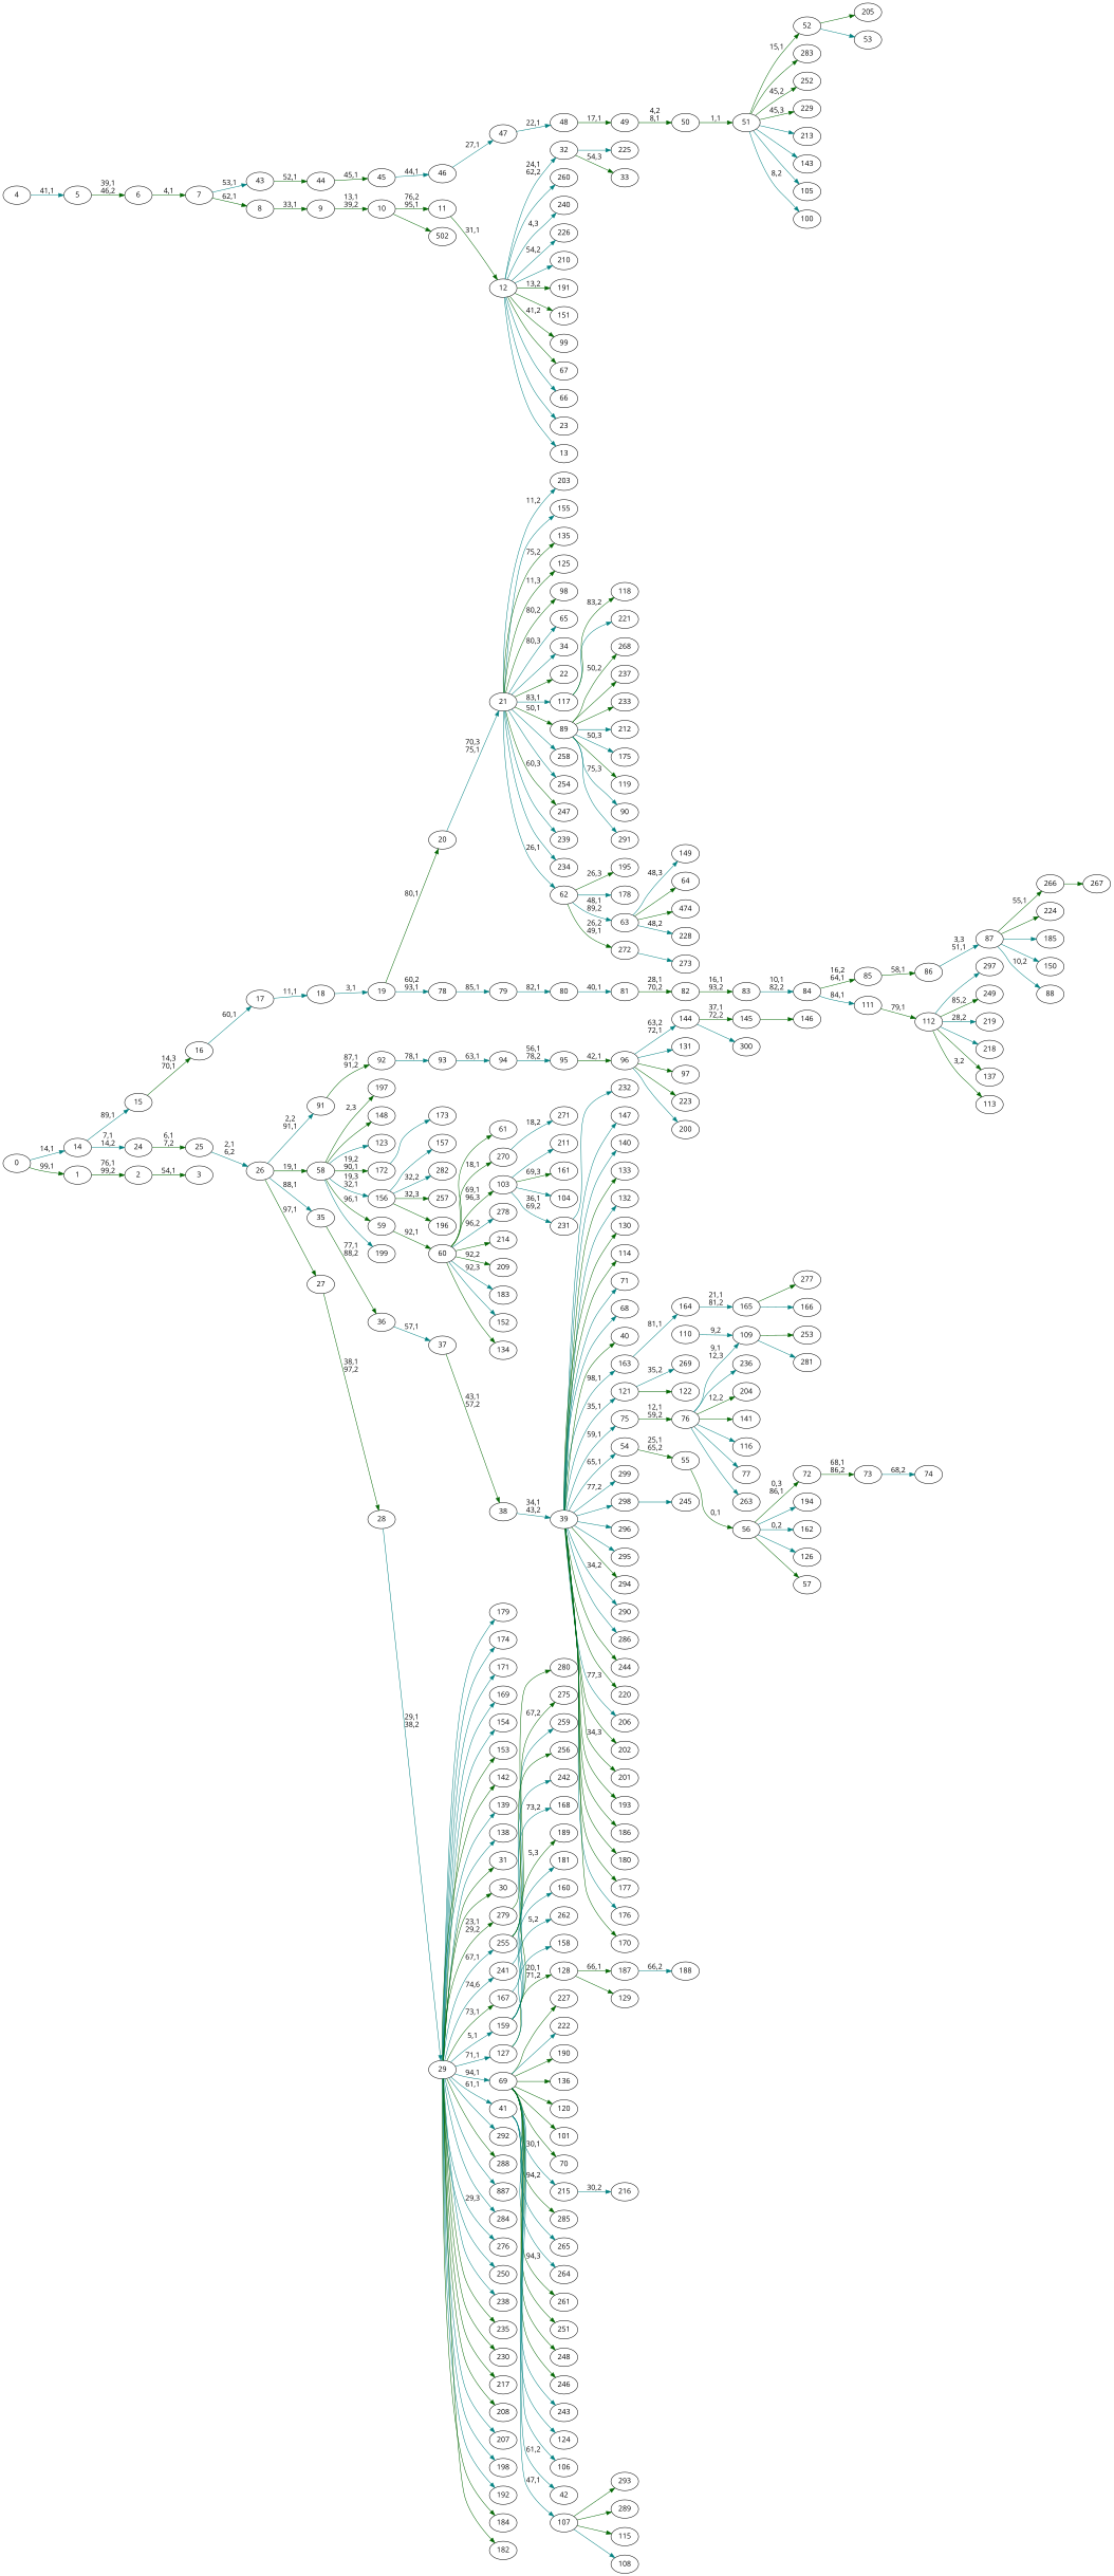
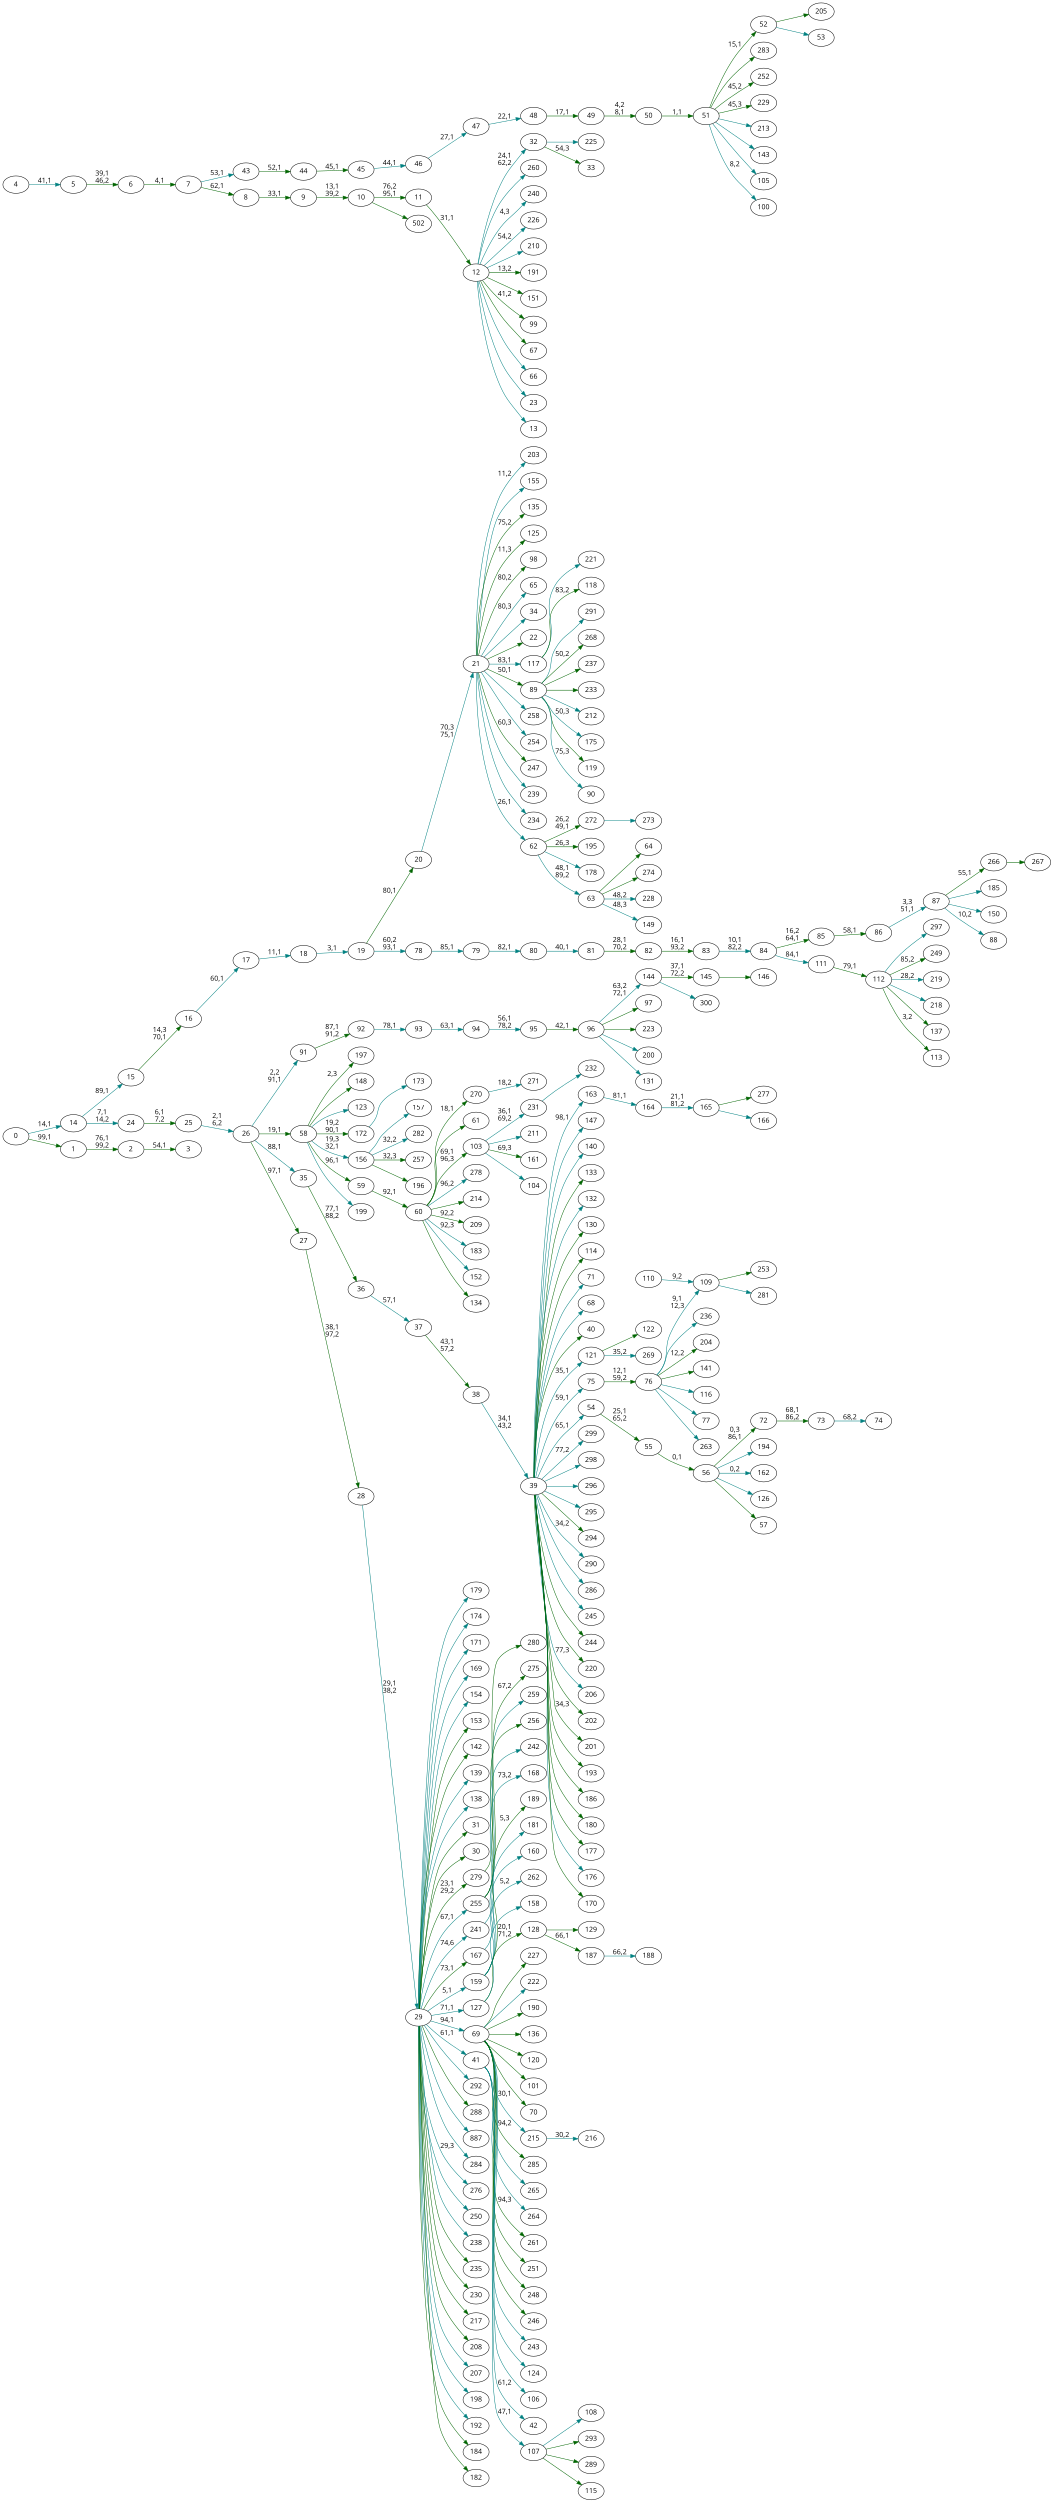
  digraph {
    fontname="Open Sans"
    rankdir=LR
    node [fontname="Open Sans"]
    edge [color=teal fontname="Open Sans"]
    279
    280
    272
    273
    270
    271
    266
    267
    255
    275
    259
    256
    241
    242
    231
    232
    215
    216
    187
    188
    172
    173
    167
    168
    165
    277
    166
    164
    163
    159
    262
    189
    181
    160
    156
    282
    257
    196
    157
    145
    146
    144
    300
    128
    129
    127
    158
    121
    269
    122
    117
    221
    118
    112
    297
    249
    219
    218
    137
    113
    111
    109
    281
    253
    110
    107
    293
    289
    115
    108
    103
    211
    161
    104
    96
    223
    200
    131
    97
    95
    94
    93
    92
    91
    89
    291
    268
    237
    233
    212
    175
    119
    90
    87
-   224
    185
    150
    88
    86
    85
    84
    83
    82
    81
    80
    79
    78
    76
    263
    236
    204
    141
    116
    77
    75
    73
    74
    72
    69
    285
    265
    264
    261
    251
    248
    246
    243
    227
    222
    190
    136
    120
    101
    70
    63
-   274 [label=474]
+   274
    228
    149
    64
    62
    195
    178
    60
    278
    214
    209
    183
    152
    134
    61
    59
    58
    199
    197
    148
    123
    56
    194
    162
    126
    57
    55
    54
    52
    205
    53
    51
    283
    252
    229
    213
    143
    105
    100
    50
    49
    48
    47
    46
    45
    44
    43
    41
    124
    106
    42
    39
    299
    298
    296
    295
    294
    290
    286
    245
    244
    220
    206
    202
    201
    193
    186
    180
    177
    176
    170
    147
    140
    133
    132
    130
    114
    71
    68
    40
    38
    37
    36
    35
    32
    225
    33
    29
    292
    288
    n226 [label=887]
    284
    276
    250
    238
    235
    230
    217
    208
    207
    198
    192
    184
    182
    179
    174
    171
    169
    154
    153
    142
    139
    138
    31
    30
    28
    27
    26
    25
    24
    21
    258
    254
    247
    239
    234
    203
    155
    135
    125
    98
    65
    34
    22
    20
    19
    18
    17
    16
    15
    14
    12
    260
    240
    226
    210
    191
    151
    99
    67
    66
    23
    13
    11
    10
    n291 [label=502]
    9
    8
    7
    6
    5
    4
    2
    3
    1
    0
    279 -> 280 [color=darkgreen]
    272 -> 273
    270 -> 271 [label="18,2"]
    266 -> 267 [color=darkgreen]
    255 -> 275 [color=darkgreen label="67,2"]
    255 -> 259
    255 -> 256 [color=darkgreen]
    241 -> 242
    231 -> 232
    215 -> 216 [label="30,2"]
    187 -> 188 [label="66,2"]
    172 -> 173
    167 -> 168 [label="73,2"]
    165 -> 277 [color=darkgreen]
    165 -> 166
    164 -> 165 [label="21,1\n81,2"]
    163 -> 164 [label="81,1"]
    159 -> 262 [label="5,2"]
    159 -> 189 [color=darkgreen label="5,3"]
    159 -> 181
    159 -> 160
    156 -> 282 [label="32,2"]
    156 -> 257 [color=darkgreen label="32,3"]
    156 -> 196 [color=darkgreen]
    156 -> 157
    145 -> 146 [color=darkgreen]
    144 -> 145 [color=darkgreen label="37,1\n72,2"]
    144 -> 300
    128 -> 187 [color=darkgreen label="66,1"]
    128 -> 129 [color=darkgreen]
    127 -> 128 [color=darkgreen label="20,1\n71,2"]
    127 -> 158
    121 -> 269 [label="35,2"]
    121 -> 122 [color=darkgreen]
    117 -> 221
    117 -> 118 [color=darkgreen label="83,2"]
    112 -> 297
    112 -> 249 [color=darkgreen label="85,2"]
    112 -> 219 [label="28,2"]
    112 -> 218
    112 -> 137 [color=darkgreen]
    112 -> 113 [color=darkgreen label="3,2"]
    111 -> 112 [color=darkgreen label="79,1"]
    109 -> 281
    109 -> 253 [color=darkgreen]
    110 -> 109 [label="9,2"]
    107 -> 293 [color=darkgreen]
    107 -> 289 [color=darkgreen]
    107 -> 115 [color=darkgreen]
    107 -> 108
    103 -> 231 [label="36,1\n69,2"]
    103 -> 211
    103 -> 161 [color=darkgreen label="69,3"]
    103 -> 104
    96 -> 144 [label="63,2\n72,1"]
    96 -> 223 [color=darkgreen]
    96 -> 200
    96 -> 131
    96 -> 97 [color=darkgreen]
    95 -> 96 [color=darkgreen label="42,1"]
    94 -> 95 [label="56,1\n78,2"]
    93 -> 94 [label="63,1"]
    92 -> 93 [label="78,1"]
    91 -> 92 [color=darkgreen label="87,1\n91,2"]
    89 -> 291
    89 -> 268 [color=darkgreen label="50,2"]
    89 -> 237 [color=darkgreen]
    89 -> 233 [color=darkgreen]
    89 -> 212
    89 -> 175 [label="50,3"]
    89 -> 119 [color=darkgreen]
    89 -> 90 [label="75,3"]
    87 -> 266 [color=darkgreen label="55,1"]
-   87 -> 224 [color=darkgreen]
    87 -> 185
    87 -> 150
    87 -> 88 [label="10,2"]
    86 -> 87 [label="3,3\n51,1"]
    85 -> 86 [color=darkgreen label="58,1"]
    84 -> 111 [label="84,1"]
    84 -> 85 [color=darkgreen label="16,2\n64,1"]
    83 -> 84 [label="10,1\n82,2"]
    82 -> 83 [color=darkgreen label="16,1\n93,2"]
    81 -> 82 [color=darkgreen label="28,1\n70,2"]
    80 -> 81 [label="40,1"]
    79 -> 80 [label="82,1"]
    78 -> 79 [label="85,1"]
    76 -> 109 [label="9,1\n12,3"]
    76 -> 263
    76 -> 236
    76 -> 204 [color=darkgreen label="12,2"]
    76 -> 141 [color=darkgreen]
    76 -> 116
    76 -> 77
    75 -> 76 [color=darkgreen label="12,1\n59,2"]
    73 -> 74 [label="68,2"]
    72 -> 73 [color=darkgreen label="68,1\n86,2"]
    69 -> 215 [label="30,1"]
    69 -> 285 [color=darkgreen label="94,2"]
    69 -> 265
    69 -> 264
    69 -> 261 [color=darkgreen label="94,3"]
    69 -> 251 [color=darkgreen]
    69 -> 248 [color=darkgreen]
    69 -> 246 [color=darkgreen]
    69 -> 243
    69 -> 227 [color=darkgreen]
    69 -> 222
    69 -> 190 [color=darkgreen]
    69 -> 136 [color=darkgreen]
    69 -> 120 [color=darkgreen]
    69 -> 101 [color=darkgreen]
    69 -> 70 [color=darkgreen]
    63 -> 274 [color=darkgreen]
    63 -> 228 [label="48,2"]
    63 -> 149 [label="48,3"]
    63 -> 64 [color=darkgreen]
    62 -> 272 [color=darkgreen label="26,2\n49,1"]
    62 -> 63 [label="48,1\n89,2"]
    62 -> 195 [color=darkgreen label="26,3"]
    62 -> 178
    60 -> 270 [color=darkgreen label="18,1"]
    60 -> 103 [color=darkgreen label="69,1\n96,3"]
    60 -> 278 [label="96,2"]
    60 -> 214 [color=darkgreen]
    60 -> 209 [color=darkgreen label="92,2"]
    60 -> 183 [label="92,3"]
    60 -> 152
    60 -> 134 [color=darkgreen]
    60 -> 61 [color=darkgreen]
    59 -> 60 [color=darkgreen label="92,1"]
    58 -> 172 [color=darkgreen label="19,2\n90,1"]
    58 -> 156 [label="19,3\n32,1"]
    58 -> 59 [color=darkgreen label="96,1"]
    58 -> 199
    58 -> 197 [color=darkgreen label="2,3"]
    58 -> 148 [color=darkgreen]
    58 -> 123
    56 -> 72 [color=darkgreen label="0,3\n86,1"]
    56 -> 194
    56 -> 162 [label="0,2"]
    56 -> 126
    56 -> 57 [color=darkgreen]
    55 -> 56 [color=darkgreen label="0,1"]
    54 -> 55 [color=darkgreen label="25,1\n65,2"]
    52 -> 205 [color=darkgreen]
    52 -> 53
    51 -> 52 [color=darkgreen label="15,1"]
    51 -> 283 [color=darkgreen]
    51 -> 252 [color=darkgreen label="45,2"]
    51 -> 229 [color=darkgreen label="45,3"]
    51 -> 213
    51 -> 143
    51 -> 105
    51 -> 100 [label="8,2"]
    50 -> 51 [color=darkgreen label="1,1"]
    49 -> 50 [color=darkgreen label="4,2\n8,1"]
    48 -> 49 [color=darkgreen label="17,1"]
    47 -> 48 [label="22,1"]
    46 -> 47 [label="27,1"]
    45 -> 46 [label="44,1"]
    44 -> 45 [color=darkgreen label="45,1"]
    43 -> 44 [color=darkgreen label="52,1"]
    41 -> 107 [label="47,1"]
    41 -> 124
    41 -> 106
    41 -> 42 [label="61,2"]
    39 -> 163 [label="98,1"]
    39 -> 121 [label="35,1"]
    39 -> 75 [label="59,1"]
    39 -> 54 [label="65,1"]
    39 -> 299 [label="77,2"]
    39 -> 298
    39 -> 296
    39 -> 295
    39 -> 294 [color=darkgreen]
    39 -> 290 [label="34,2"]
    39 -> 286
-   298 -> 245
+   39 -> 245
    39 -> 244 [color=darkgreen]
    39 -> 220 [color=darkgreen]
    39 -> 206 [label="77,3"]
    39 -> 202 [color=darkgreen]
    39 -> 201 [color=darkgreen label="34,3"]
    39 -> 193 [color=darkgreen]
    39 -> 186 [color=darkgreen]
    39 -> 180 [color=darkgreen]
    39 -> 177 [color=darkgreen]
    39 -> 176
    39 -> 170 [color=darkgreen]
    39 -> 147
    39 -> 140
    39 -> 133 [color=darkgreen]
    39 -> 132
    39 -> 130 [color=darkgreen]
    39 -> 114 [color=darkgreen]
    39 -> 71
    39 -> 68
    39 -> 40 [color=darkgreen]
    38 -> 39 [label="34,1\n43,2"]
    37 -> 38 [color=darkgreen label="43,1\n57,2"]
    36 -> 37 [label="57,1"]
    35 -> 36 [color=darkgreen label="77,1\n88,2"]
    32 -> 225
    32 -> 33 [color=darkgreen label="54,3"]
    29 -> 279 [color=darkgreen label="23,1\n29,2"]
    29 -> 255 [label="67,1"]
    29 -> 241 [label="74,6"]
    29 -> 167 [color=darkgreen label="73,1"]
    29 -> 159 [label="5,1"]
    29 -> 127 [label="71,1"]
    29 -> 69 [label="94,1"]
    29 -> 41 [label="61,1"]
    29 -> 292
    29 -> 288 [color=darkgreen]
    29 -> n226
    29 -> 284
    29 -> 276 [label="29,3"]
    29 -> 250
    29 -> 238
    29 -> 235 [color=darkgreen]
    29 -> 230 [color=darkgreen]
    29 -> 217 [color=darkgreen]
    29 -> 208 [color=darkgreen]
    29 -> 207
    29 -> 198
    29 -> 192
    29 -> 184 [color=darkgreen]
    29 -> 182 [color=darkgreen]
    29 -> 179
    29 -> 174
    29 -> 171
    29 -> 169
    29 -> 154
    29 -> 153 [color=darkgreen]
    29 -> 142 [color=darkgreen]
    29 -> 139
    29 -> 138
    29 -> 31 [color=darkgreen]
    29 -> 30 [color=darkgreen]
    28 -> 29 [label="29,1\n38,2"]
    27 -> 28 [color=darkgreen label="38,1\n97,2"]
    26 -> 91 [label="2,2\n91,1"]
    26 -> 58 [color=darkgreen label="19,1"]
    26 -> 35 [label="88,1"]
    26 -> 27 [color=darkgreen label="97,1"]
    25 -> 26 [label="2,1\n6,2"]
    24 -> 25 [color=darkgreen label="6,1\n7,2"]
    21 -> 117 [label="83,1"]
    21 -> 89 [color=darkgreen label="50,1"]
    21 -> 62 [label="26,1"]
    21 -> 258
    21 -> 254
    21 -> 247 [color=darkgreen label="60,3"]
    21 -> 239
    21 -> 234
    21 -> 203 [label="11,2"]
    21 -> 155
    21 -> 135 [color=darkgreen label="75,2"]
    21 -> 125 [color=darkgreen label="11,3"]
    21 -> 98 [color=darkgreen label="80,2"]
    21 -> 65 [label="80,3"]
    21 -> 34
    21 -> 22 [color=darkgreen]
    20 -> 21 [label="70,3\n75,1"]
    19 -> 78 [label="60,2\n93,1"]
    19 -> 20 [color=darkgreen label="80,1"]
    18 -> 19 [label="3,1"]
    17 -> 18 [label="11,1"]
    16 -> 17 [label="60,1"]
    15 -> 16 [color=darkgreen label="14,3\n70,1"]
    14 -> 24 [label="7,1\n14,2"]
    14 -> 15 [label="89,1"]
    12 -> 32 [label="24,1\n62,2"]
    12 -> 260
    12 -> 240 [label="4,3"]
    12 -> 226 [label="54,2"]
    12 -> 210
    12 -> 191 [color=darkgreen label="13,2"]
    12 -> 151 [color=darkgreen]
    12 -> 99 [color=darkgreen label="41,2"]
    12 -> 67 [color=darkgreen]
    12 -> 66
    12 -> 23
    12 -> 13
    11 -> 12 [color=darkgreen label="31,1"]
    10 -> 11 [color=darkgreen label="76,2\n95,1"]
    10 -> n291 [color=darkgreen]
    9 -> 10 [color=darkgreen label="13,1\n39,2"]
    8 -> 9 [color=darkgreen label="33,1"]
    7 -> 43 [label="53,1"]
    7 -> 8 [color=darkgreen label="62,1"]
    6 -> 7 [color=darkgreen label="4,1"]
    5 -> 6 [color=darkgreen label="39,1\n46,2"]
    4 -> 5 [label="41,1"]
    2 -> 3 [color=darkgreen label="54,1"]
    1 -> 2 [color=darkgreen label="76,1\n99,2"]
    0 -> 14 [label="14,1"]
    0 -> 1 [color=darkgreen label="99,1"]
  }
